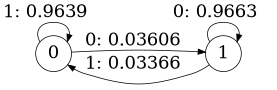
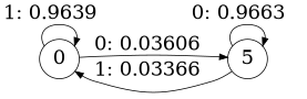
  digraph {
    rankdir=LR
    node [fontsize=24 shape=circle]
    edge [fontsize=24]
    0
-   1
+   1 [label=5]
    0 -> 0 [label="1: 0.9639   "]
    0 -> 1 [label="0: 0.03606  "]
    1 -> 0 [label="1: 0.03366  "]
    1 -> 1 [label="0: 0.9663   "]
  }
